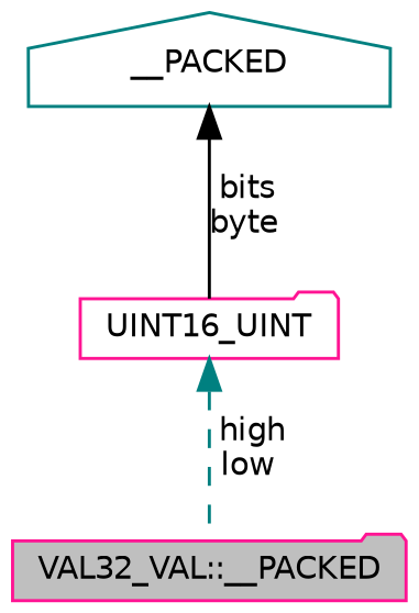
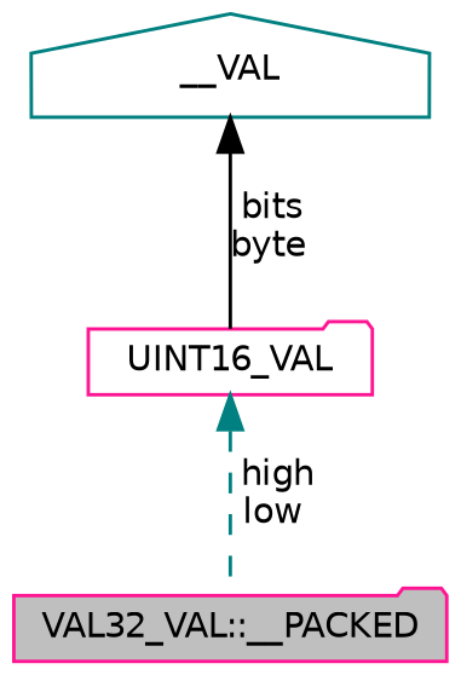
  digraph {
    node [color=deeppink fillcolor=white fontname=Helvetica fontsize=10 shape=folder style=filled]
    edge [dir=back fontname=Helvetica fontsize=10 labelfontname=Helvetica labelfontsize=10]
    n1 [fillcolor=grey75 fontcolor=black height=0.2 label="VAL32_VAL::__PACKED" width=0.4]
-   n2 [height=0.2 label=UINT16_UINT width=0.4]
-   n3 [color=teal height=0.2 label=__PACKED shape=house width=0.4]
+   n2 [height=0.2 label=UINT16_VAL width=0.4]
+   n3 [color=teal height=0.2 label=__VAL shape=house width=0.4]
    n2 -> n1 [color=teal label=" high\nlow" style=dashed]
    n3 -> n2 [color=black label=" bits\nbyte" style=solid]
  }
